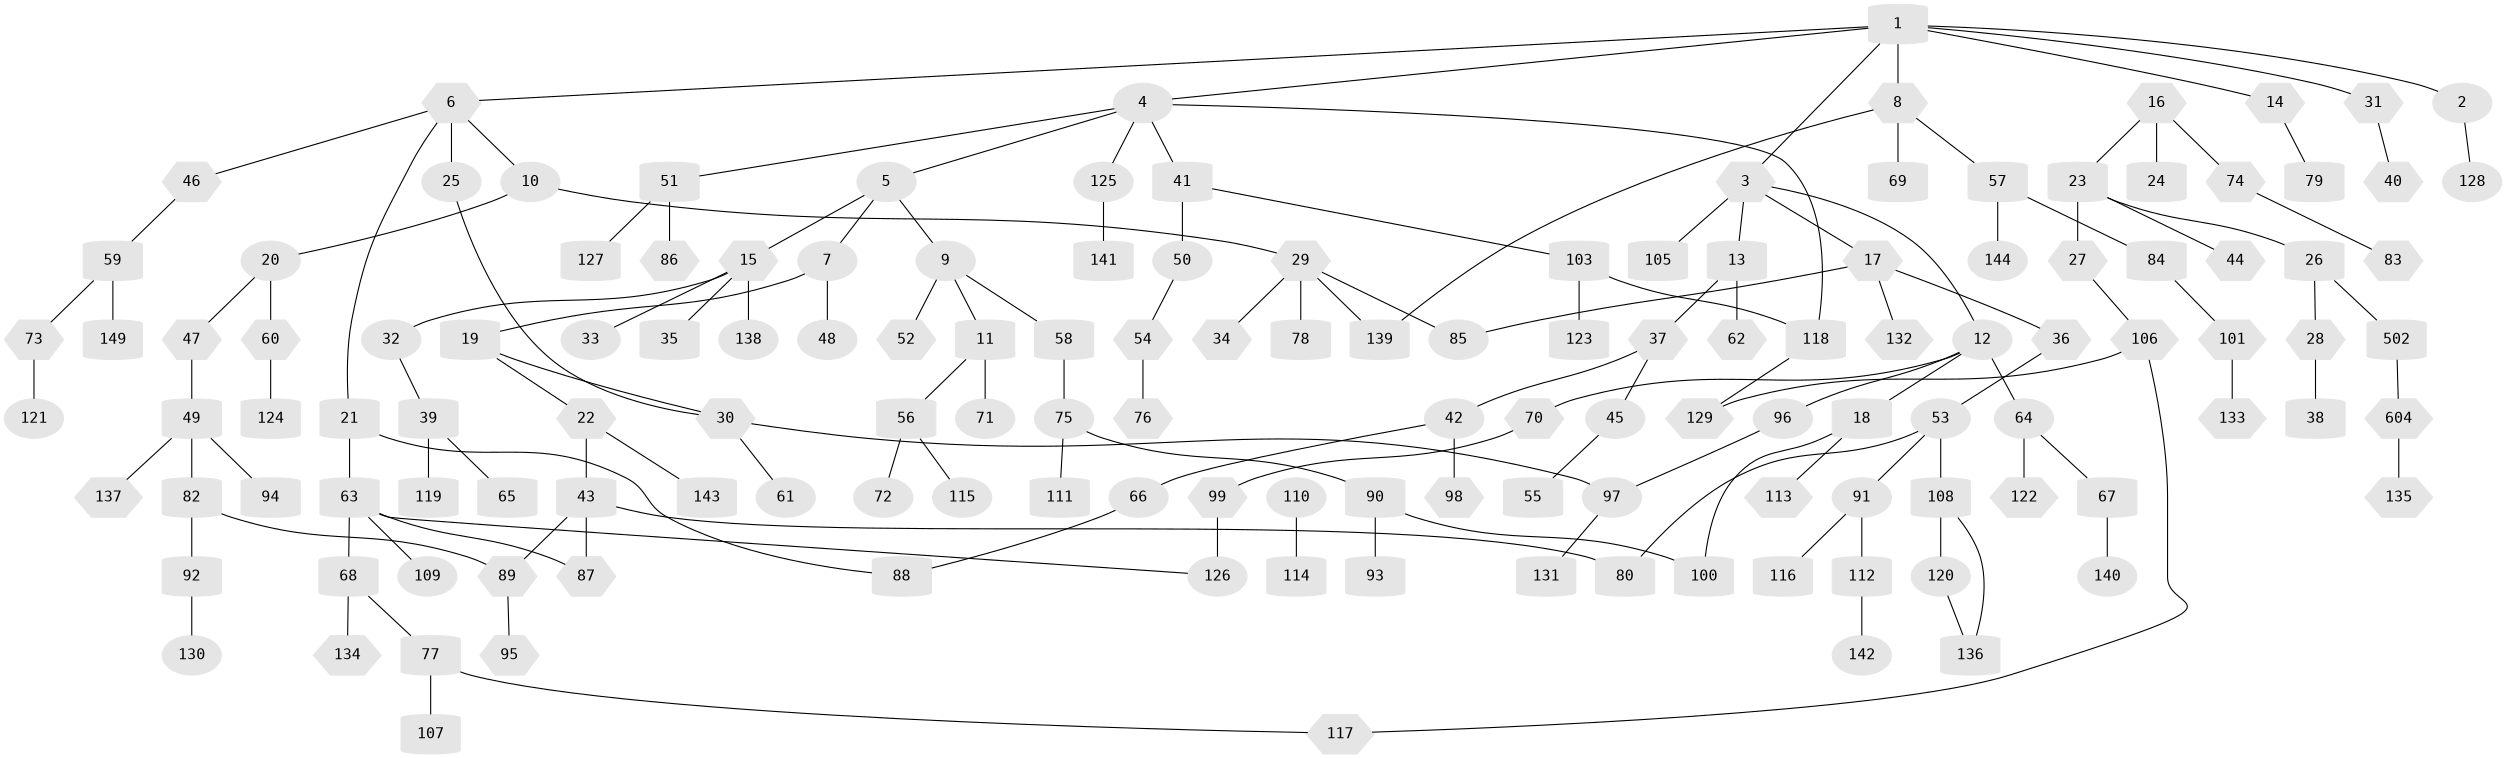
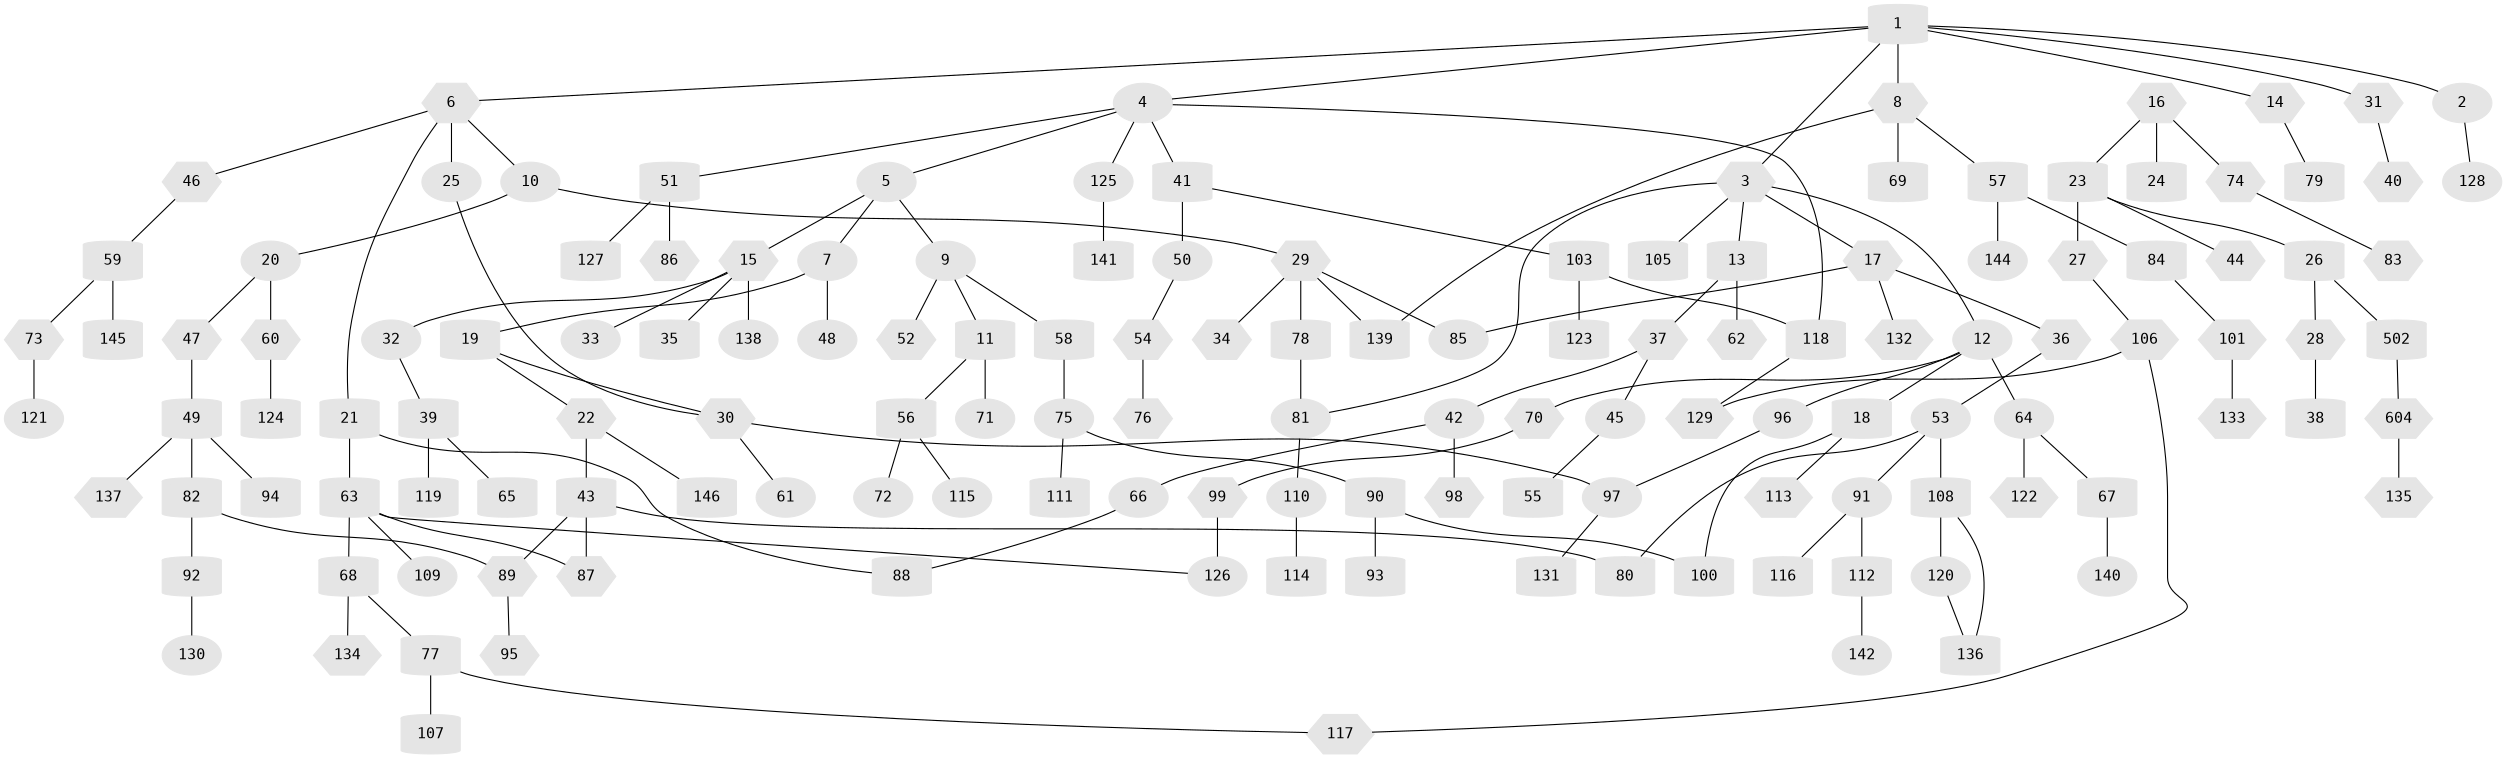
  graph {
    fontname="DejaVu Sans Mono"
    node [color=gray90 fontname="DejaVu Sans Mono" shape=cylinder style=filled]
    edge [fontname="DejaVu Sans Mono"]
    2 [shape=ellipse]
    1
    3 [shape=hexagon]
    4 [shape=ellipse]
    6 [shape=hexagon]
    8 [shape=hexagon]
    14 [shape=hexagon]
    31 [shape=hexagon]
    128 [shape=ellipse]
    12 [shape=ellipse]
    13
    17 [shape=hexagon]
+   81 [shape=ellipse]
    105
    5 [shape=ellipse]
    41
    51
    118
    125 [shape=ellipse]
    10 [shape=ellipse]
    21
    25 [shape=ellipse]
    46 [shape=hexagon]
    57
    69
    139
    79
    40 [shape=hexagon]
    16 [shape=hexagon]
    23
    24
    74 [shape=hexagon]
    18
    64 [shape=ellipse]
    70 [shape=hexagon]
    96 [shape=ellipse]
    37 [shape=hexagon]
    62 [shape=hexagon]
    36 [shape=hexagon]
    85 [shape=ellipse]
    132 [shape=hexagon]
    110 [shape=ellipse]
    7 [shape=ellipse]
    9 [shape=ellipse]
    15 [shape=hexagon]
    50 [shape=ellipse]
    103
    86 [shape=hexagon]
    127
    129 [shape=hexagon]
    141
    19
    48 [shape=ellipse]
    11
    52 [shape=hexagon]
    58
    32 [shape=ellipse]
    33 [shape=ellipse]
    35
    138 [shape=ellipse]
    20 [shape=ellipse]
    29 [shape=hexagon]
    63
    88
    30 [shape=hexagon]
    59
    22 [shape=hexagon]
    84
    144 [shape=ellipse]
    56
    71 [shape=ellipse]
    75 [shape=ellipse]
    47 [shape=hexagon]
    60 [shape=hexagon]
    34 [shape=hexagon]
    78
    72 [shape=ellipse]
    115 [shape=ellipse]
    100
    113 [shape=hexagon]
    67
    122 [shape=hexagon]
    99 [shape=hexagon]
    97 [shape=ellipse]
    42 [shape=ellipse]
    45 [shape=ellipse]
    39
    26
    27 [shape=hexagon]
    44 [shape=hexagon]
    83 [shape=hexagon]
    53 [shape=ellipse]
    43
-   143
+   143 [label=146]
    61 [shape=ellipse]
    49
    124
    87 [shape=hexagon]
    68
    109 [shape=ellipse]
    126 [shape=ellipse]
    80
    89 [shape=hexagon]
    28 [shape=hexagon]
    n105 [label=502]
    106 [shape=hexagon]
    38
    n108 [label=604 shape=hexagon]
    117 [shape=hexagon]
    131
    65
    119
    91 [shape=ellipse]
    108
    66 [shape=ellipse]
    98 [shape=hexagon]
    55
    54 [shape=hexagon]
    123
    95 [shape=hexagon]
    73 [shape=hexagon]
-   145 [label=149]
+   145
    82
    94
    137 [shape=hexagon]
    92
    76 [shape=hexagon]
    112
    116
    120 [shape=ellipse]
    136
    101 [shape=hexagon]
    90
    111
    121 [shape=ellipse]
    77
    134 [shape=hexagon]
    140 [shape=ellipse]
    107
    93
    114
    130 [shape=ellipse]
    133 [shape=hexagon]
    142 [shape=ellipse]
    135 [shape=hexagon]
    2 -- 128
    1 -- 2
    1 -- 3
    1 -- 4
    1 -- 6
    1 -- 8
    1 -- 14
    1 -- 31
    3 -- 12
    3 -- 13
    3 -- 17
+   3 -- 81
    3 -- 105
    4 -- 5
    4 -- 41
    4 -- 51
    4 -- 118
    4 -- 125
    6 -- 10
    6 -- 21
    6 -- 25
    6 -- 46
    8 -- 57
    8 -- 69
    8 -- 139
    14 -- 79
    31 -- 40
    12 -- 18
    12 -- 64
    12 -- 70
    12 -- 96
    13 -- 37
    13 -- 62
    17 -- 36
    17 -- 85
    17 -- 132
+   81 -- 110
    5 -- 7
    5 -- 9
    5 -- 15
    41 -- 50
    41 -- 103
    51 -- 86
    51 -- 127
    118 -- 129
    125 -- 141
    10 -- 20
    10 -- 29
    21 -- 63
    21 -- 88
    25 -- 30
    46 -- 59
    57 -- 84
    57 -- 144
    16 -- 23
    16 -- 24
    16 -- 74
    23 -- 26
    23 -- 27
    23 -- 44
    74 -- 83
    18 -- 100
    18 -- 113
    64 -- 67
    64 -- 122
    70 -- 99
    96 -- 97
    37 -- 42
    37 -- 45
    36 -- 53
    110 -- 114
    7 -- 19
    7 -- 48
    9 -- 11
    9 -- 52
    9 -- 58
    15 -- 32
    15 -- 33
    15 -- 35
    15 -- 138
    50 -- 54
    103 -- 118
    103 -- 123
    19 -- 30
    19 -- 22
    11 -- 56
    11 -- 71
    58 -- 75
    32 -- 39
    20 -- 47
    20 -- 60
    29 -- 139
    29 -- 85
    29 -- 34
    29 -- 78
    63 -- 87
    63 -- 68
    63 -- 109
    63 -- 126
    30 -- 97
    30 -- 61
    59 -- 73
    59 -- 145
    22 -- 43
    22 -- 143
    84 -- 101
    56 -- 72
    56 -- 115
    75 -- 90
    75 -- 111
    47 -- 49
    60 -- 124
+   78 -- 81
    67 -- 140
    99 -- 126
    97 -- 131
    42 -- 66
    42 -- 98
    45 -- 55
    39 -- 65
    39 -- 119
    26 -- 28
    26 -- n105
    27 -- 106
    53 -- 80
    53 -- 91
    53 -- 108
    43 -- 87
    43 -- 80
    43 -- 89
    49 -- 82
    49 -- 94
    49 -- 137
    68 -- 77
    68 -- 134
    89 -- 95
    28 -- 38
    n105 -- n108
    106 -- 129
    106 -- 117
    n108 -- 135
    91 -- 112
    91 -- 116
    108 -- 120
    108 -- 136
    66 -- 88
    54 -- 76
    73 -- 121
    82 -- 89
    82 -- 92
    92 -- 130
    112 -- 142
    120 -- 136
    101 -- 133
    90 -- 100
    90 -- 93
    77 -- 117
    77 -- 107
  }
